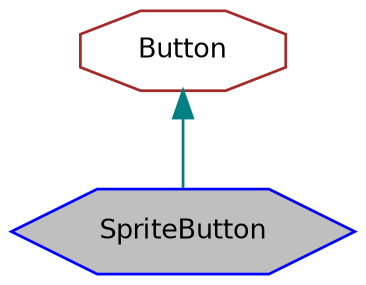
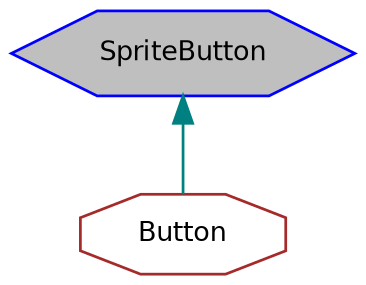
  digraph {
    node [fontname=Helvetica fontsize=10 style=filled]
    n1 [color=blue fillcolor=grey75 fontcolor=black height=0.2 label=SpriteButton shape=hexagon width=0.4]
    n2 [color=brown fillcolor=white height=0.2 label=Button shape=octagon width=0.4]
-   n2 -> n1 [color=teal dir=back fontname=Helvetica fontsize=10 labelfontname=Helvetica labelfontsize=10 style=solid]
+   n1 -> n2 [color=teal dir=back fontname=Helvetica fontsize=10 labelfontname=Helvetica labelfontsize=10 style=solid]
  }
